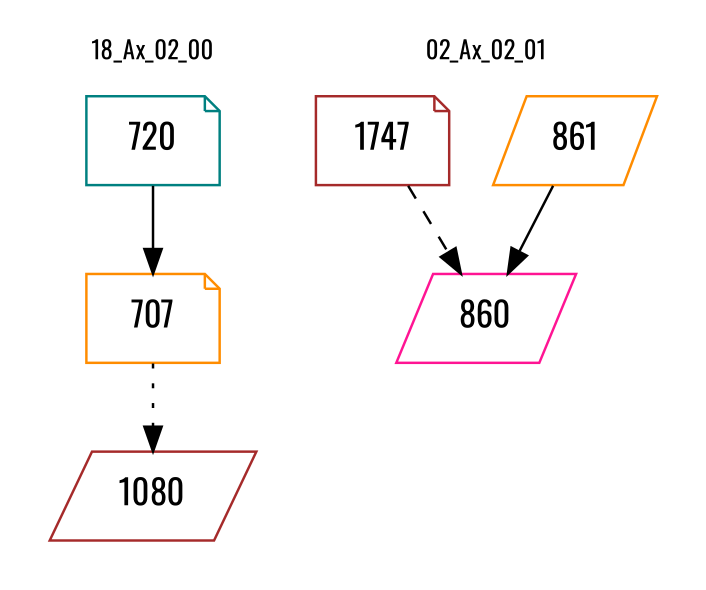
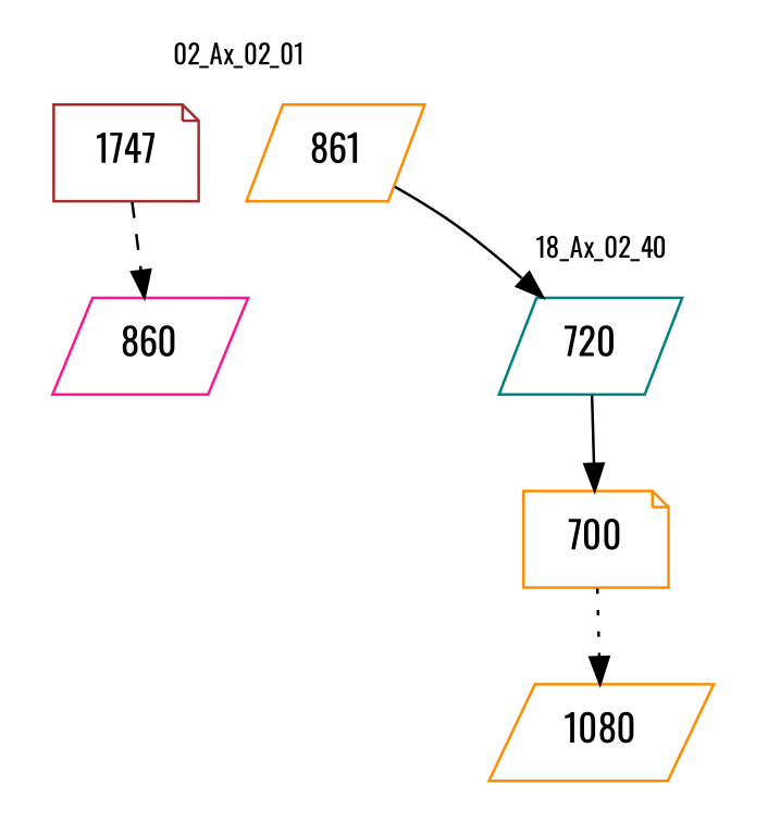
  digraph {
    fontname=Oswald
    node [color=darkorange fontname=Oswald shape=parallelogram]
    edge [color=black fontname=Oswald style=solid]
-   n1 [color=teal label=720 shape=note]
-   n2 [label=707 shape=note]
-   n3 [color=brown label=1080]
+   n1 [color=teal label=720]
+   n2 [label=700 shape=note]
+   n3 [label=1080]
    n4 [label=861]
    n5 [color=deeppink label=860]
    n6 [color=brown label=1747 shape=note]
    subgraph cluster_1 {
      color=white
      fontsize=10
-     label="18_Ax_02_00"
+     label="18_Ax_02_40"
      n1
      n2
      n3
    }
    subgraph cluster_2 {
      color=white
      fontsize=10
      label="02_Ax_02_01"
      n4
      n5
      n6
    }
    n1 -> n2
    n2 -> n3 [style=dotted]
-   n4 -> n5
+   n4 -> n1
    n6 -> n5 [style=dashed]
  }
